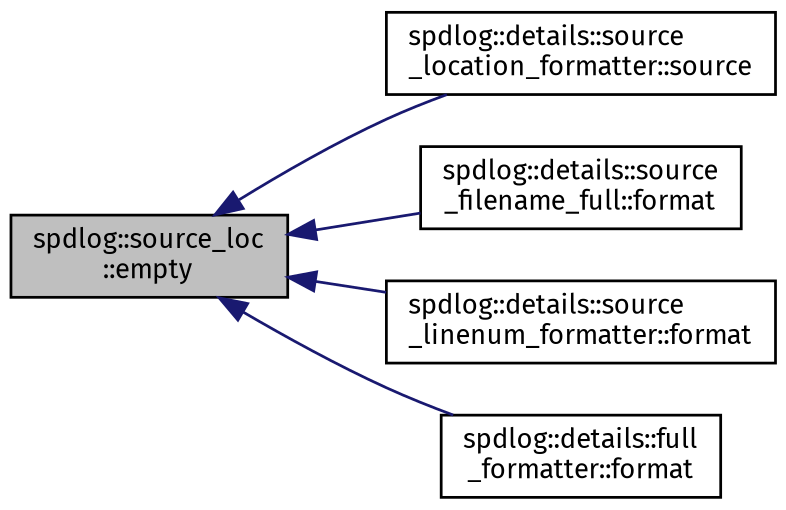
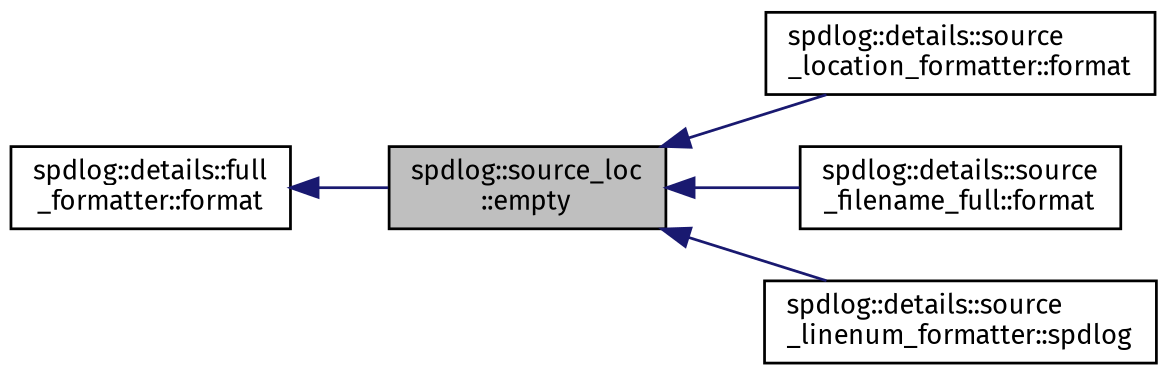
  digraph {
    fontname="Fira Sans"
    rankdir=LR
    node [color=black fillcolor=white fontname="Fira Sans" fontsize=10 shape=record style=filled]
    edge [color=midnightblue dir=back fontname="Fira Sans" fontsize=10 labelfontname=Helvetica labelfontsize=10 style=solid]
    n1 [fillcolor=grey75 fontcolor=black height=0.2 label="spdlog::source_loc\l::empty" width=0.4]
-   n2 [height=0.2 label="spdlog::details::source\l_location_formatter::source" width=0.4]
+   n2 [height=0.2 label="spdlog::details::source\l_location_formatter::format" width=0.4]
    n3 [height=0.2 label="spdlog::details::source\l_filename_full::format" width=0.4]
-   n4 [height=0.2 label="spdlog::details::source\l_linenum_formatter::format" width=0.4]
+   n4 [height=0.2 label="spdlog::details::source\l_linenum_formatter::spdlog" width=0.4]
    n5 [height=0.2 label="spdlog::details::full\l_formatter::format" width=0.4]
    n1 -> n2
    n1 -> n3
    n1 -> n4
-   n1 -> n5
+   n5 -> n1
  }
